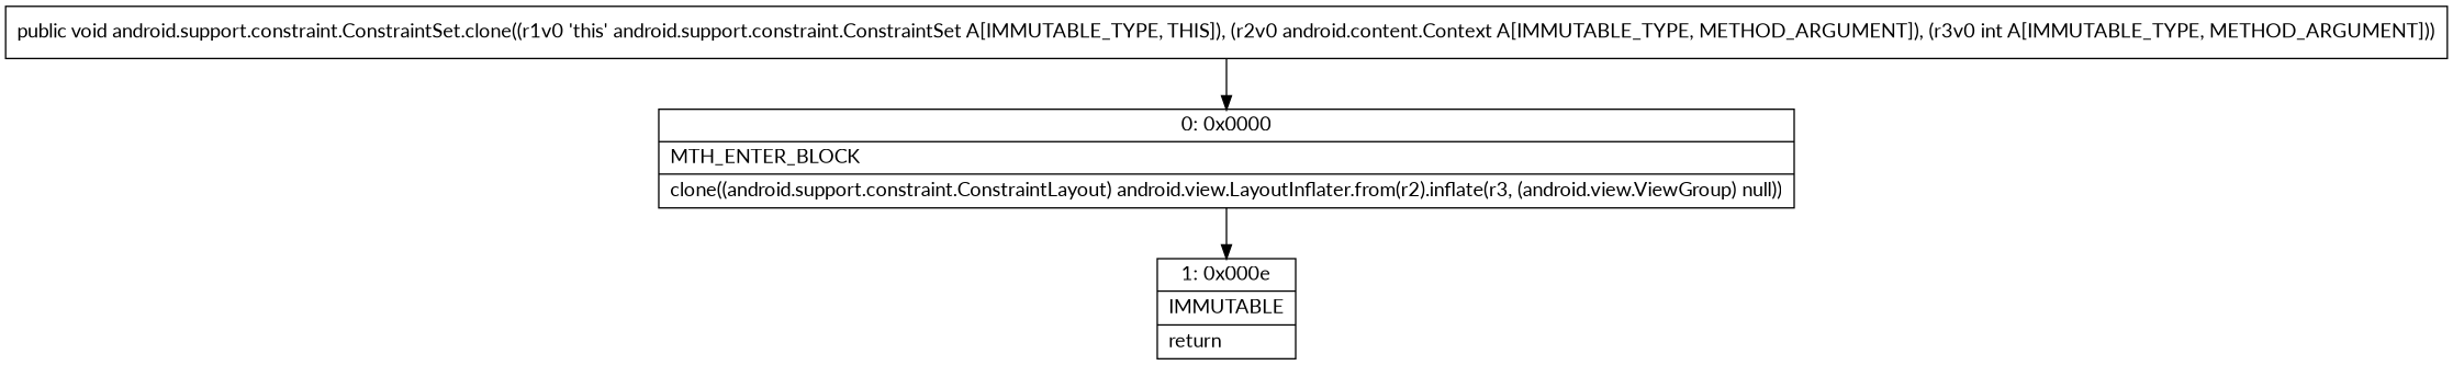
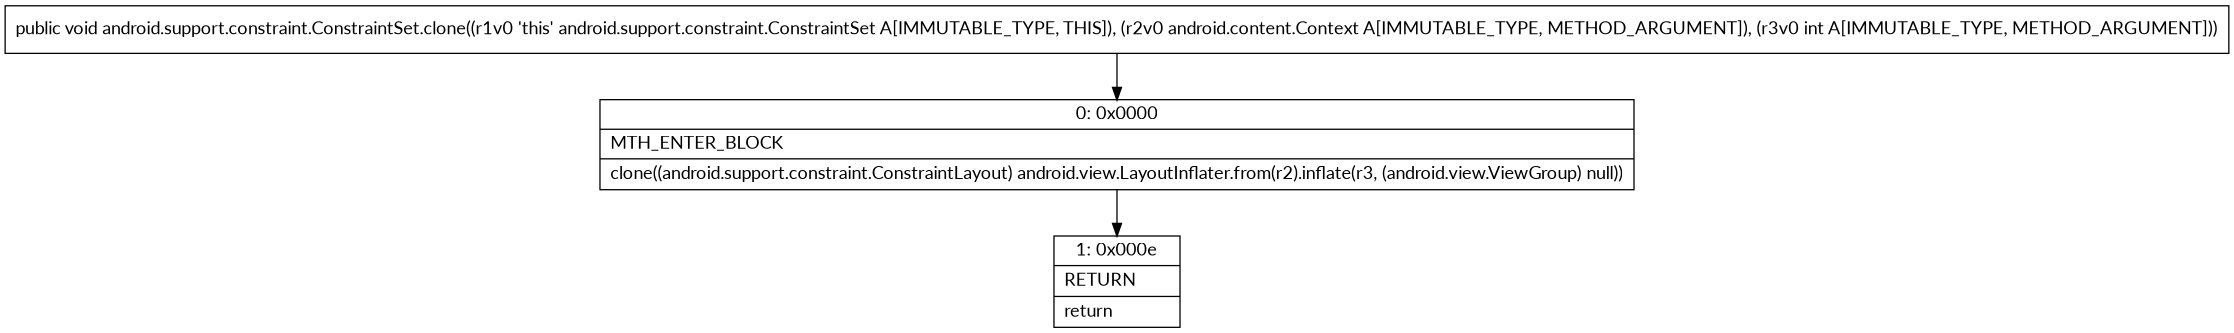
  digraph {
    fontname=Lato
    node [shape=record fontname=Lato]
    edge [fontname=Lato]
    n1 [label="{0\:\ 0x0000|MTH_ENTER_BLOCK\l|clone((android.support.constraint.ConstraintLayout) android.view.LayoutInflater.from(r2).inflate(r3, (android.view.ViewGroup) null))\l}"]
-   n2 [label="{1\:\ 0x000e|IMMUTABLE\l|return\l}"]
+   n2 [label="{1\:\ 0x000e|RETURN\l|return\l}"]
    n3 [label="{public void android.support.constraint.ConstraintSet.clone((r1v0 'this' android.support.constraint.ConstraintSet A[IMMUTABLE_TYPE, THIS]), (r2v0 android.content.Context A[IMMUTABLE_TYPE, METHOD_ARGUMENT]), (r3v0 int A[IMMUTABLE_TYPE, METHOD_ARGUMENT])) }"]
    n1 -> n2
    n3 -> n1
  }
